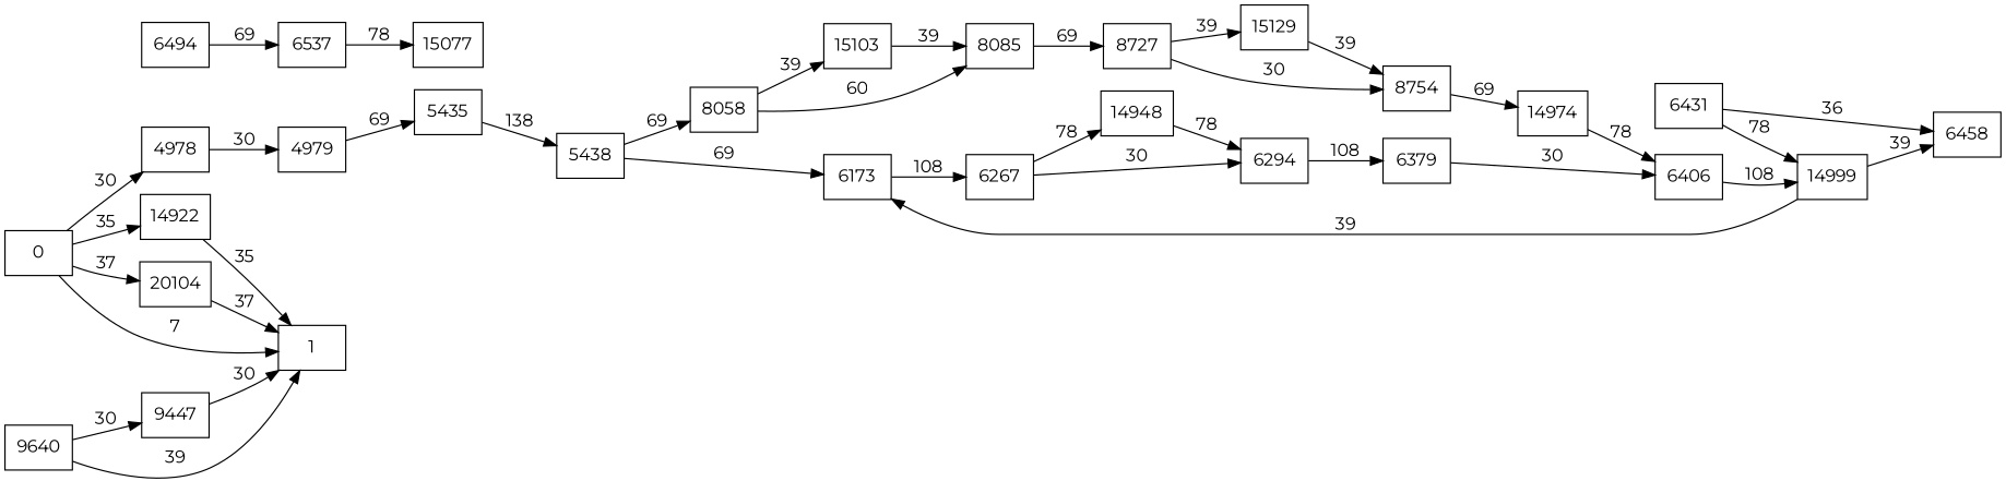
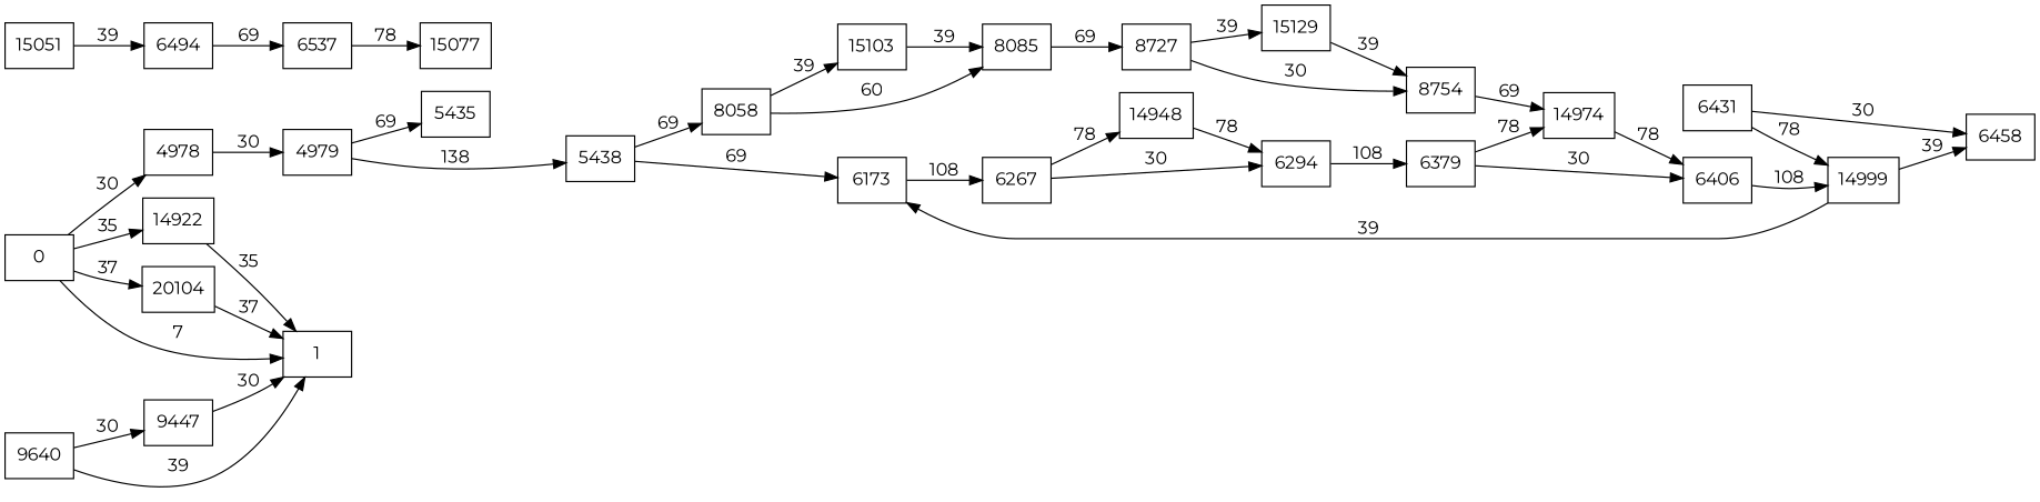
  digraph {
    fontname=Montserrat
    rankdir=LR
    node [fontname=Montserrat shape=rectangle]
    edge [fontname=Montserrat]
    4978
    4979
    5435
    5438
    6173
    8058
    6267
    8085
    15103
    6294
    14948
    8727
    6379
    6406
    14974
    14999
    6431
    6458
    6494
    6537
+   15051
    15077
    8754
    15129
    9640
    1
    n27 [label=9447]
    14922
    20104
    0
    4978 -> 4979 [label=30]
    4979 -> 5435 [label=69]
-   5435 -> 5438 [label=138]
+   4979 -> 5438 [label=138]
    5438 -> 6173 [label=69]
    5438 -> 8058 [label=69]
    6173 -> 6267 [label=108]
    8058 -> 8085 [label=60]
    8058 -> 15103 [label=39]
    6267 -> 6294 [label=30]
    6267 -> 14948 [label=78]
    8085 -> 8727 [label=69]
    15103 -> 8085 [label=39]
    6294 -> 6379 [label=108]
    14948 -> 6294 [label=78]
    8727 -> 8754 [label=30]
    8727 -> 15129 [label=39]
    6379 -> 6406 [label=30]
+   6379 -> 14974 [label=78]
    6406 -> 14999 [label=108]
    14974 -> 6406 [label=78]
    14999 -> 6173 [label=39]
    14999 -> 6458 [label=39]
    6431 -> 14999 [label=78]
-   6431 -> 6458 [label=36]
+   6431 -> 6458 [label=30]
    6494 -> 6537 [label=69]
    6537 -> 15077 [label=78]
+   15051 -> 6494 [label=39]
    8754 -> 14974 [label=69]
    15129 -> 8754 [label=39]
    9640 -> 1 [label=39]
    9640 -> n27 [label=30]
    n27 -> 1 [label=30]
    14922 -> 1 [label=35]
    20104 -> 1 [label=37]
    0 -> 4978 [label=30]
    0 -> 1 [label=7]
    0 -> 14922 [label=35]
    0 -> 20104 [label=37]
  }
